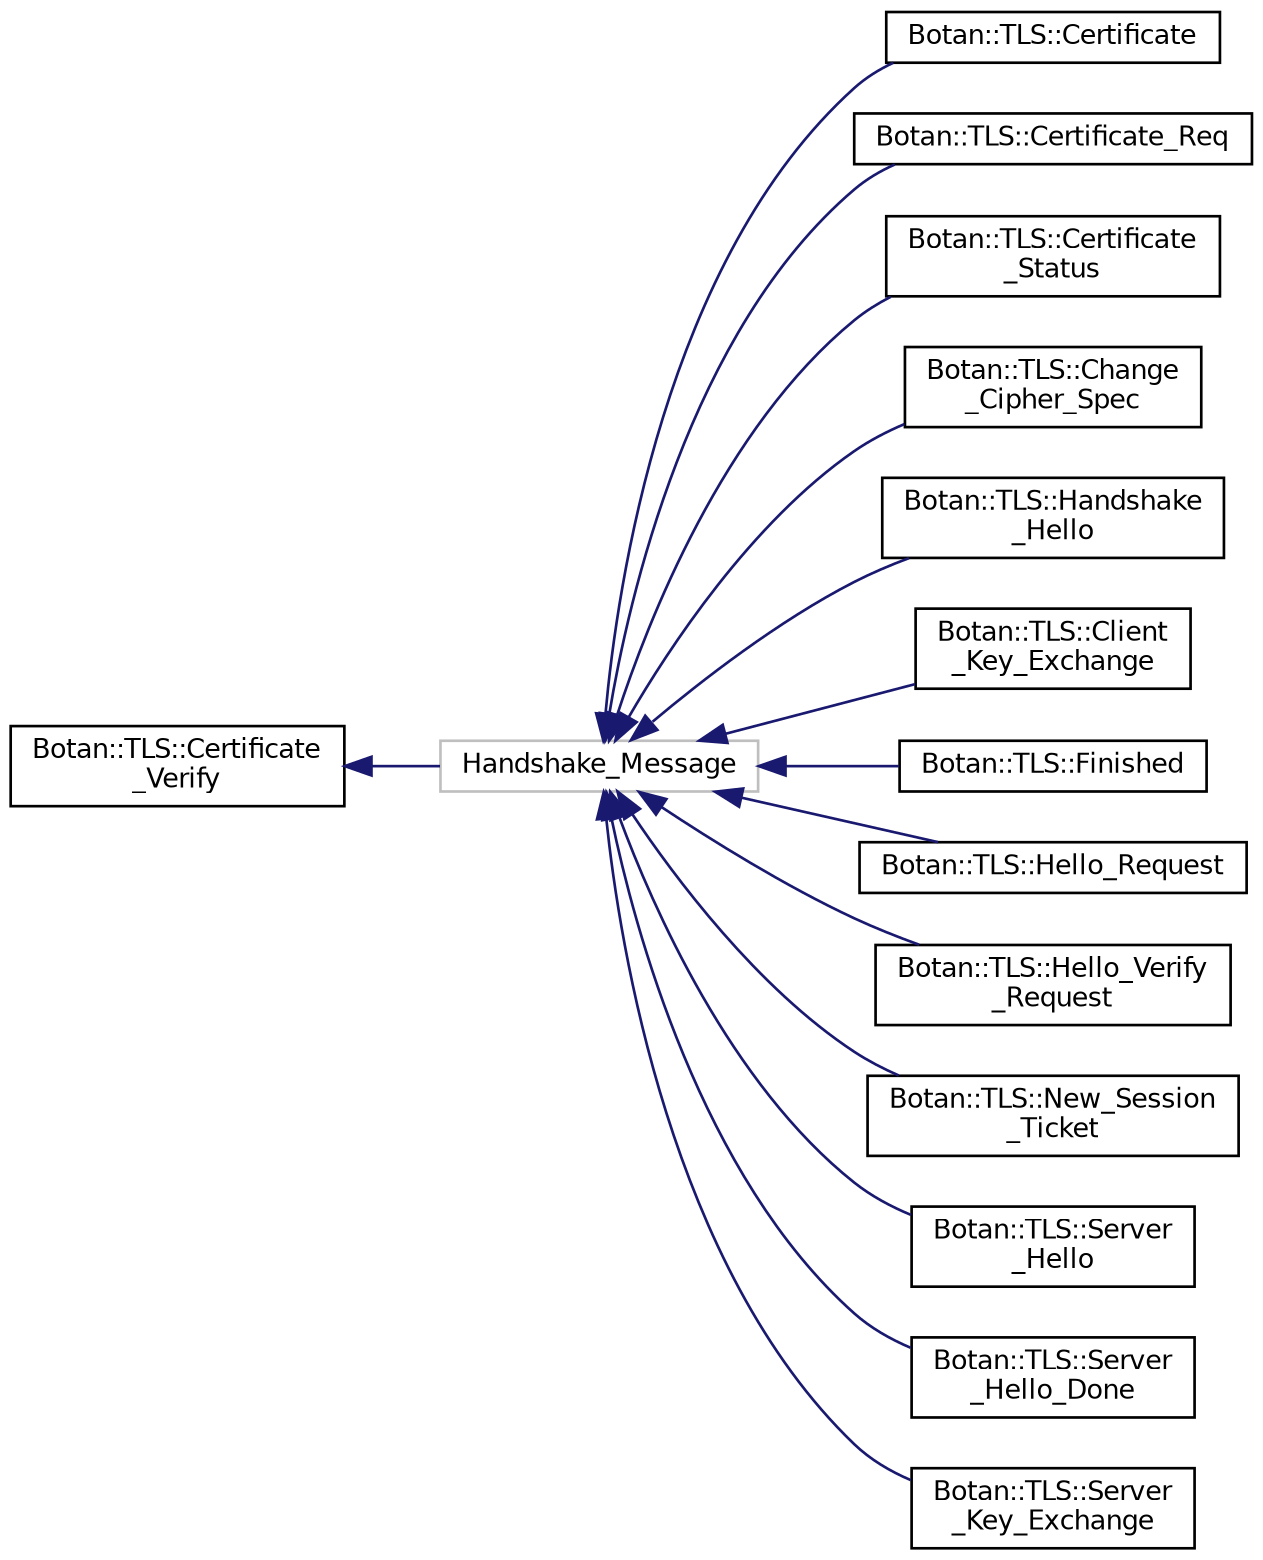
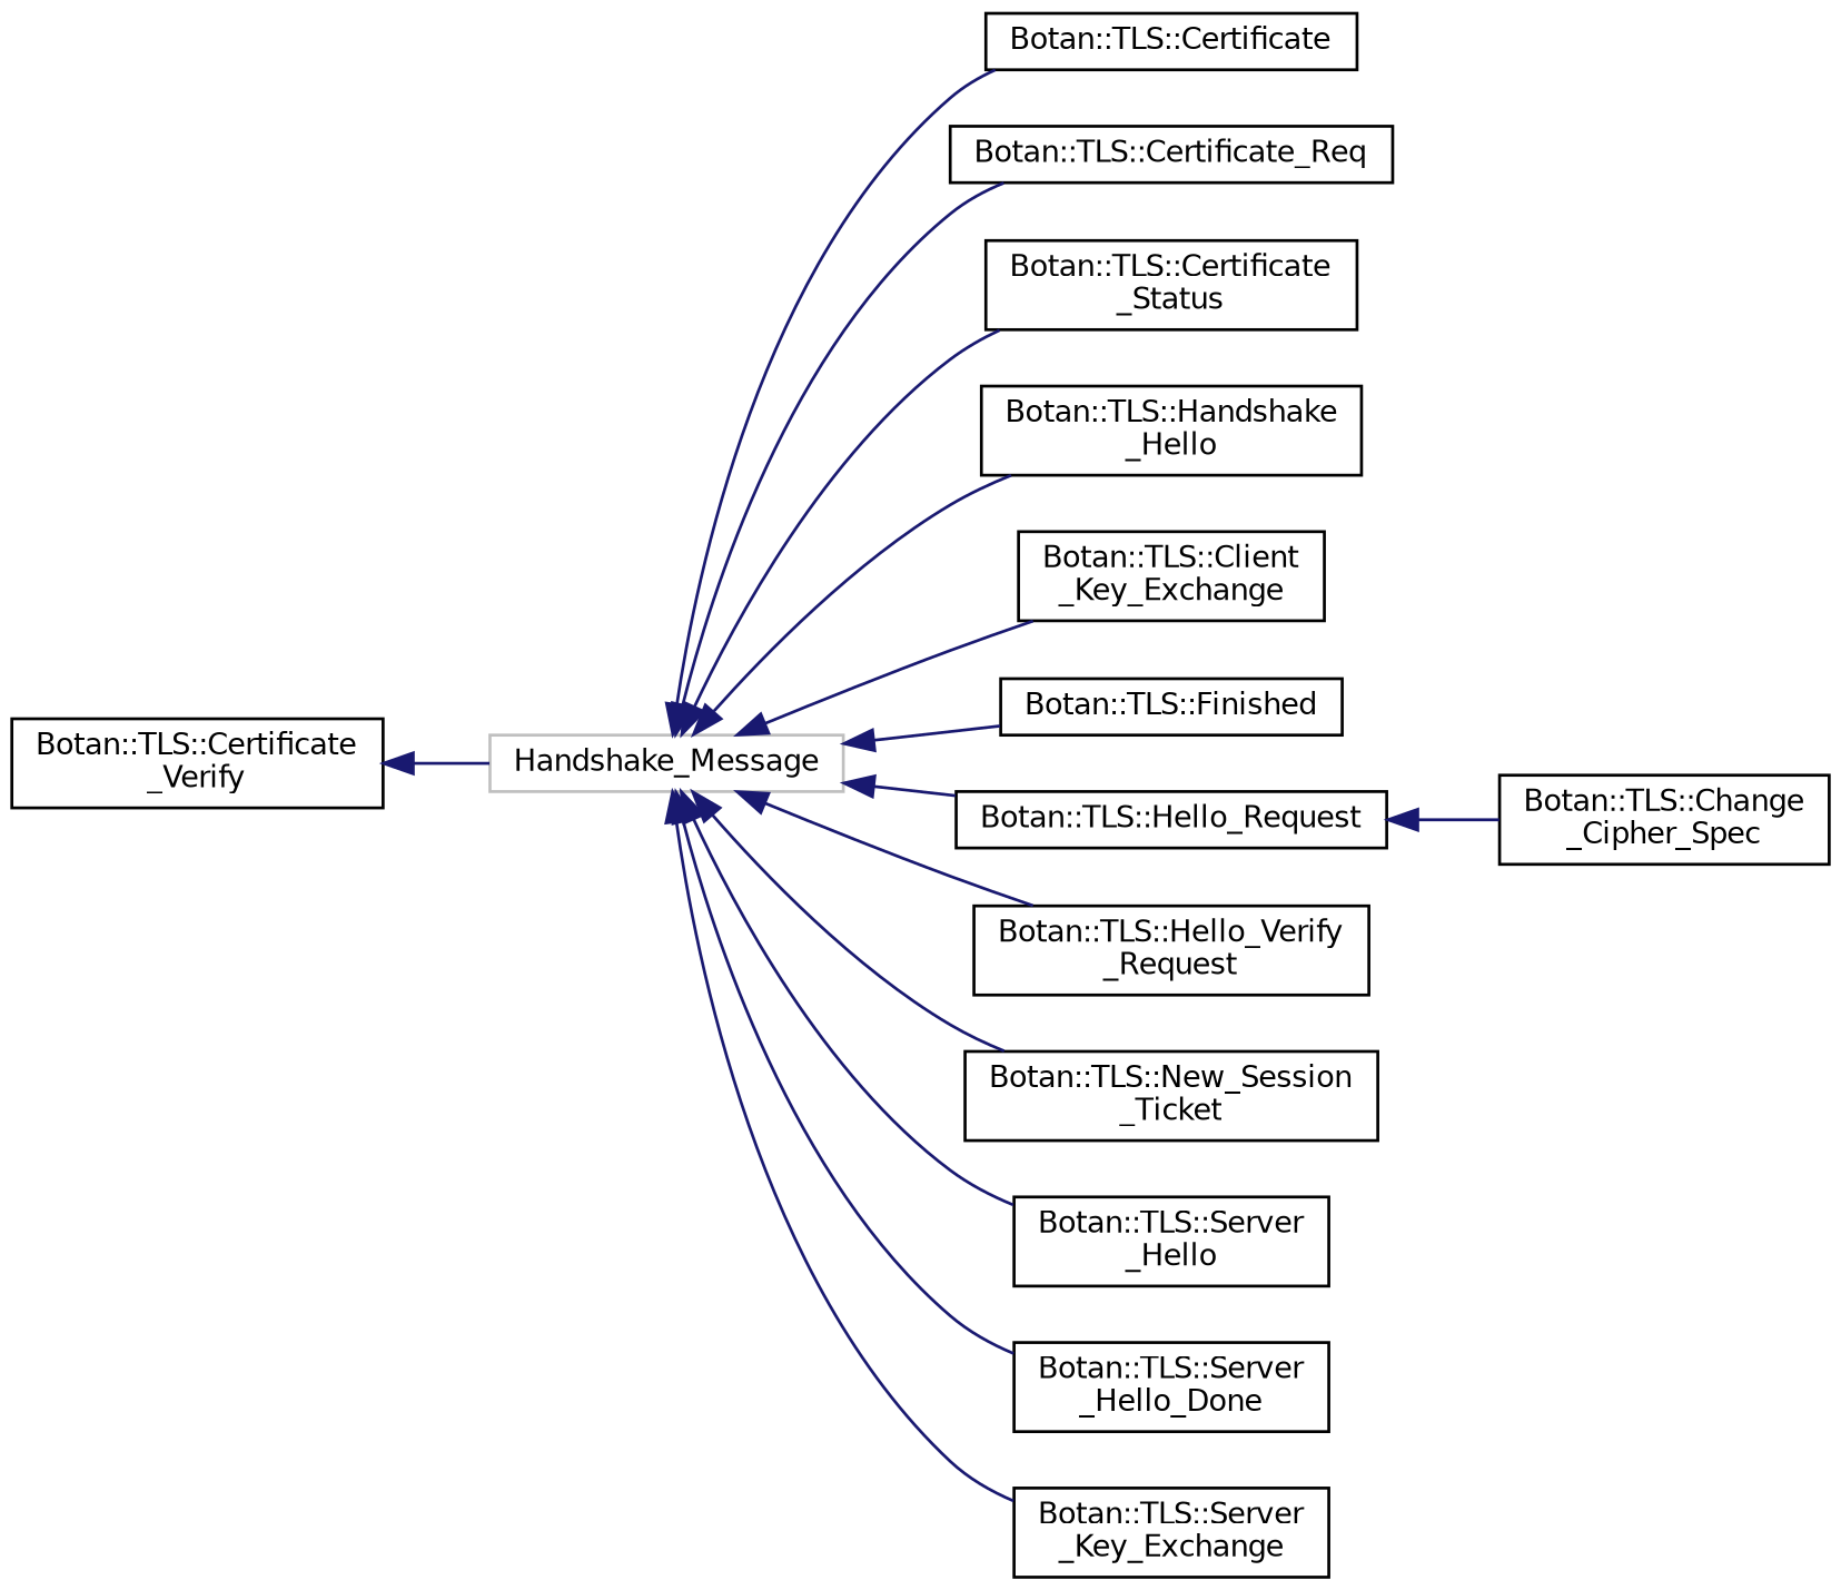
  digraph {
    rankdir=LR
    node [color=black fillcolor=white fontname=Helvetica fontsize=10 shape=record style=filled]
    edge [color=midnightblue dir=back fontname=Helvetica fontsize=10 labelfontname=Helvetica labelfontsize=10 style=solid]
    n1 [color=grey75 height=0.2 label=Handshake_Message width=0.4]
    n2 [height=0.2 label="Botan::TLS::Certificate" width=0.4]
    n3 [height=0.2 label="Botan::TLS::Certificate_Req" width=0.4]
    n4 [height=0.2 label="Botan::TLS::Certificate\l_Status" width=0.4]
    n5 [height=0.2 label="Botan::TLS::Change\l_Cipher_Spec" width=0.4]
    n6 [height=0.2 label="Botan::TLS::Handshake\l_Hello" width=0.4]
    n7 [height=0.2 label="Botan::TLS::Client\l_Key_Exchange" width=0.4]
    n8 [height=0.2 label="Botan::TLS::Finished" width=0.4]
    n9 [height=0.2 label="Botan::TLS::Hello_Request" width=0.4]
    n10 [height=0.2 label="Botan::TLS::Hello_Verify\l_Request" width=0.4]
    n11 [height=0.2 label="Botan::TLS::New_Session\l_Ticket" width=0.4]
    n12 [height=0.2 label="Botan::TLS::Server\l_Hello" width=0.4]
    n13 [height=0.2 label="Botan::TLS::Server\l_Hello_Done" width=0.4]
    n14 [height=0.2 label="Botan::TLS::Server\l_Key_Exchange" width=0.4]
    n15 [height=0.2 label="Botan::TLS::Certificate\l_Verify" width=0.4]
    n1 -> n2
    n1 -> n3
    n1 -> n4
-   n1 -> n5
+   n9 -> n5
    n1 -> n6
    n1 -> n7
    n1 -> n8
    n1 -> n9
    n1 -> n10
    n1 -> n11
    n1 -> n12
    n1 -> n13
    n1 -> n14
    n15 -> n1
  }
